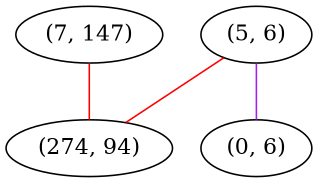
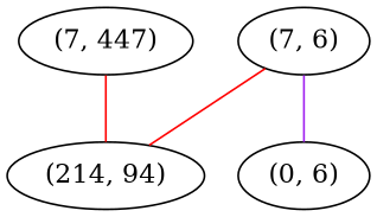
  graph {
    edge [color=red weight=1]
-   "(7, 147)"
-   "(214, 94)" [label="(274, 94)"]
-   "(7, 6)" [label="(5, 6)"]
+   "(7, 147)" [label="(7, 447)"]
+   "(214, 94)"
+   "(7, 6)"
    n4 [label="(0, 6)"]
    "(7, 147)" -- "(214, 94)"
    "(7, 6)" -- "(214, 94)"
    "(7, 6)" -- n4 [color=purple weight=4]
  }
